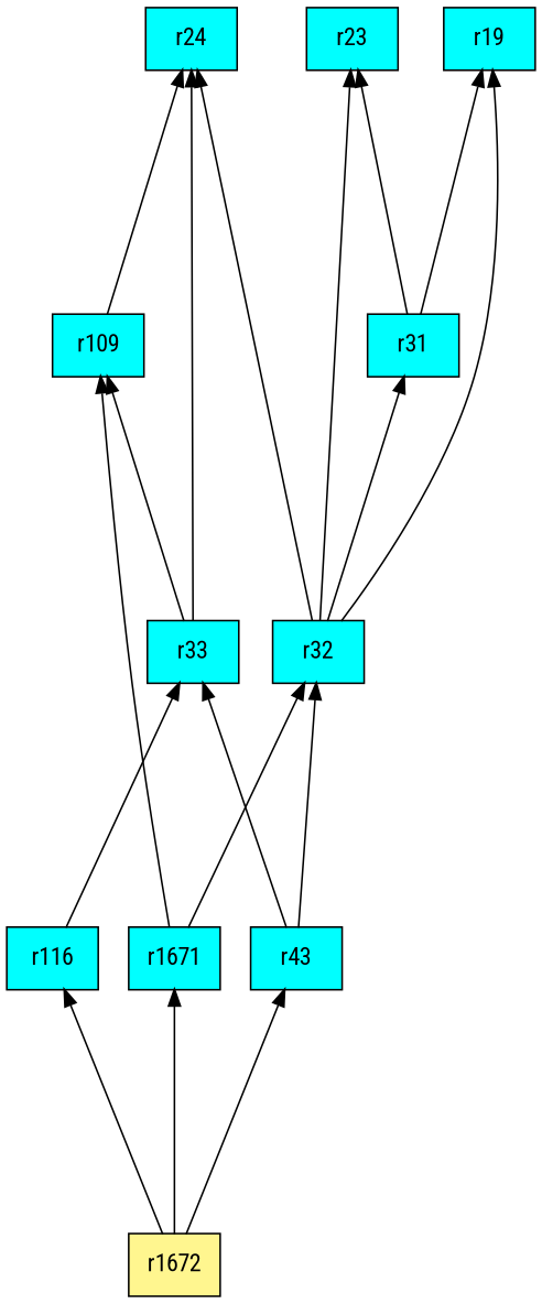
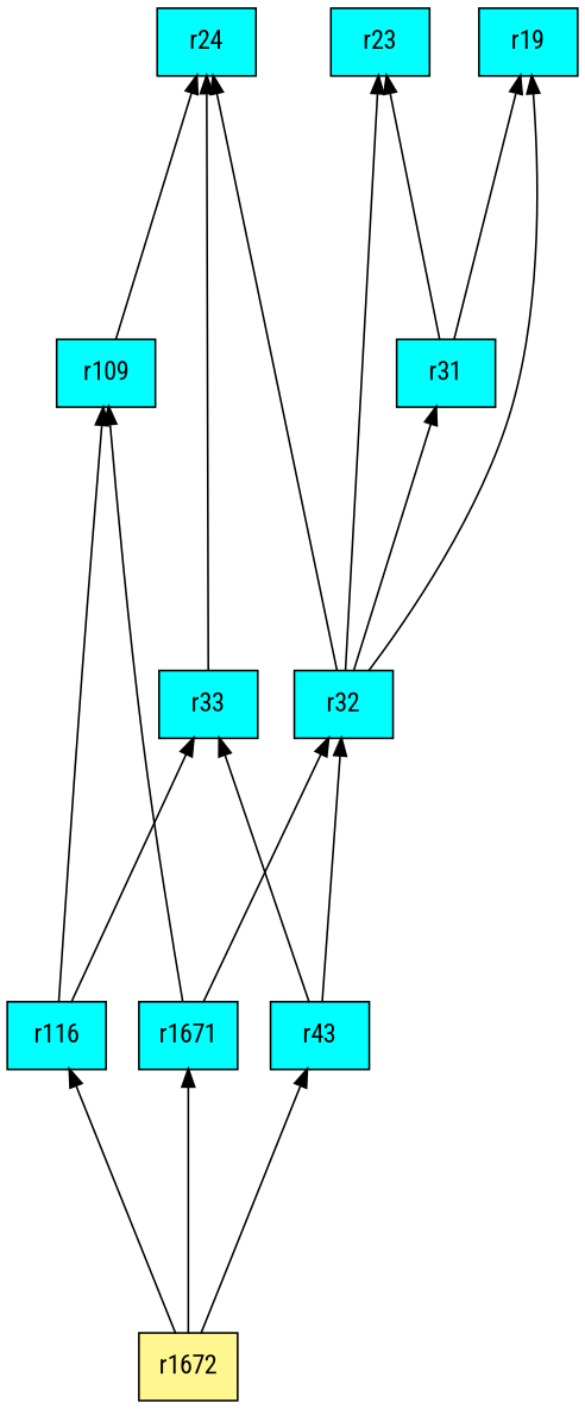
  digraph {
    fontname="Roboto Condensed"
    rankdir=BT
    ranksep=2.0
    node [fillcolor=cyan fontname="Roboto Condensed" shape=record style=filled]
    edge [fontname="Roboto Condensed"]
    n1 [label="{r116}"]
    n2 [label="{r33}"]
    n3 [label="{r109}"]
    n4 [label="{r24}"]
    n5 [label="{r1671}"]
    n6 [label="{r32}"]
    n7 [label="{r19}"]
    n8 [label="{r23}"]
    n9 [label="{r31}"]
    n10 [label="{r43}"]
    n11 [fillcolor=khaki1 label="{r1672}"]
    n1 -> n2
-   n2 -> n3
+   n1 -> n3
    n2 -> n4
    n3 -> n4
    n5 -> n3
    n5 -> n6
    n6 -> n4
    n6 -> n7
    n6 -> n8
    n6 -> n9
    n9 -> n7
    n9 -> n8
    n10 -> n2
    n10 -> n6
    n11 -> n1
    n11 -> n5
    n11 -> n10
  }
